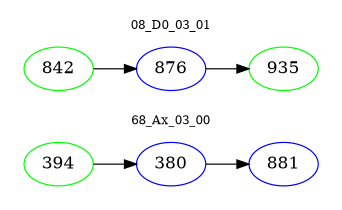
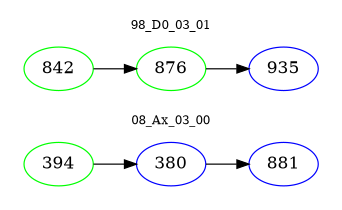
  digraph {
    rankdir=LR
    node [color=blue]
    edge [color=black]
    n1 [color=green label=394]
    n2 [label=380]
    n3 [label=881]
    n4 [color=green label=842]
-   n5 [label=876]
-   n6 [color=green label=935]
+   n5 [color=green label=876]
+   n6 [label=935]
    subgraph cluster_1 {
      color=white
      fontsize=10
-     label="68_Ax_03_00"
+     label="08_Ax_03_00"
      n1
      n2
      n3
    }
    subgraph cluster_2 {
      color=white
      fontsize=10
-     label="08_D0_03_01"
+     label="98_D0_03_01"
      n4
      n5
      n6
    }
    n1 -> n2
    n2 -> n3
    n4 -> n5
    n5 -> n6
  }
